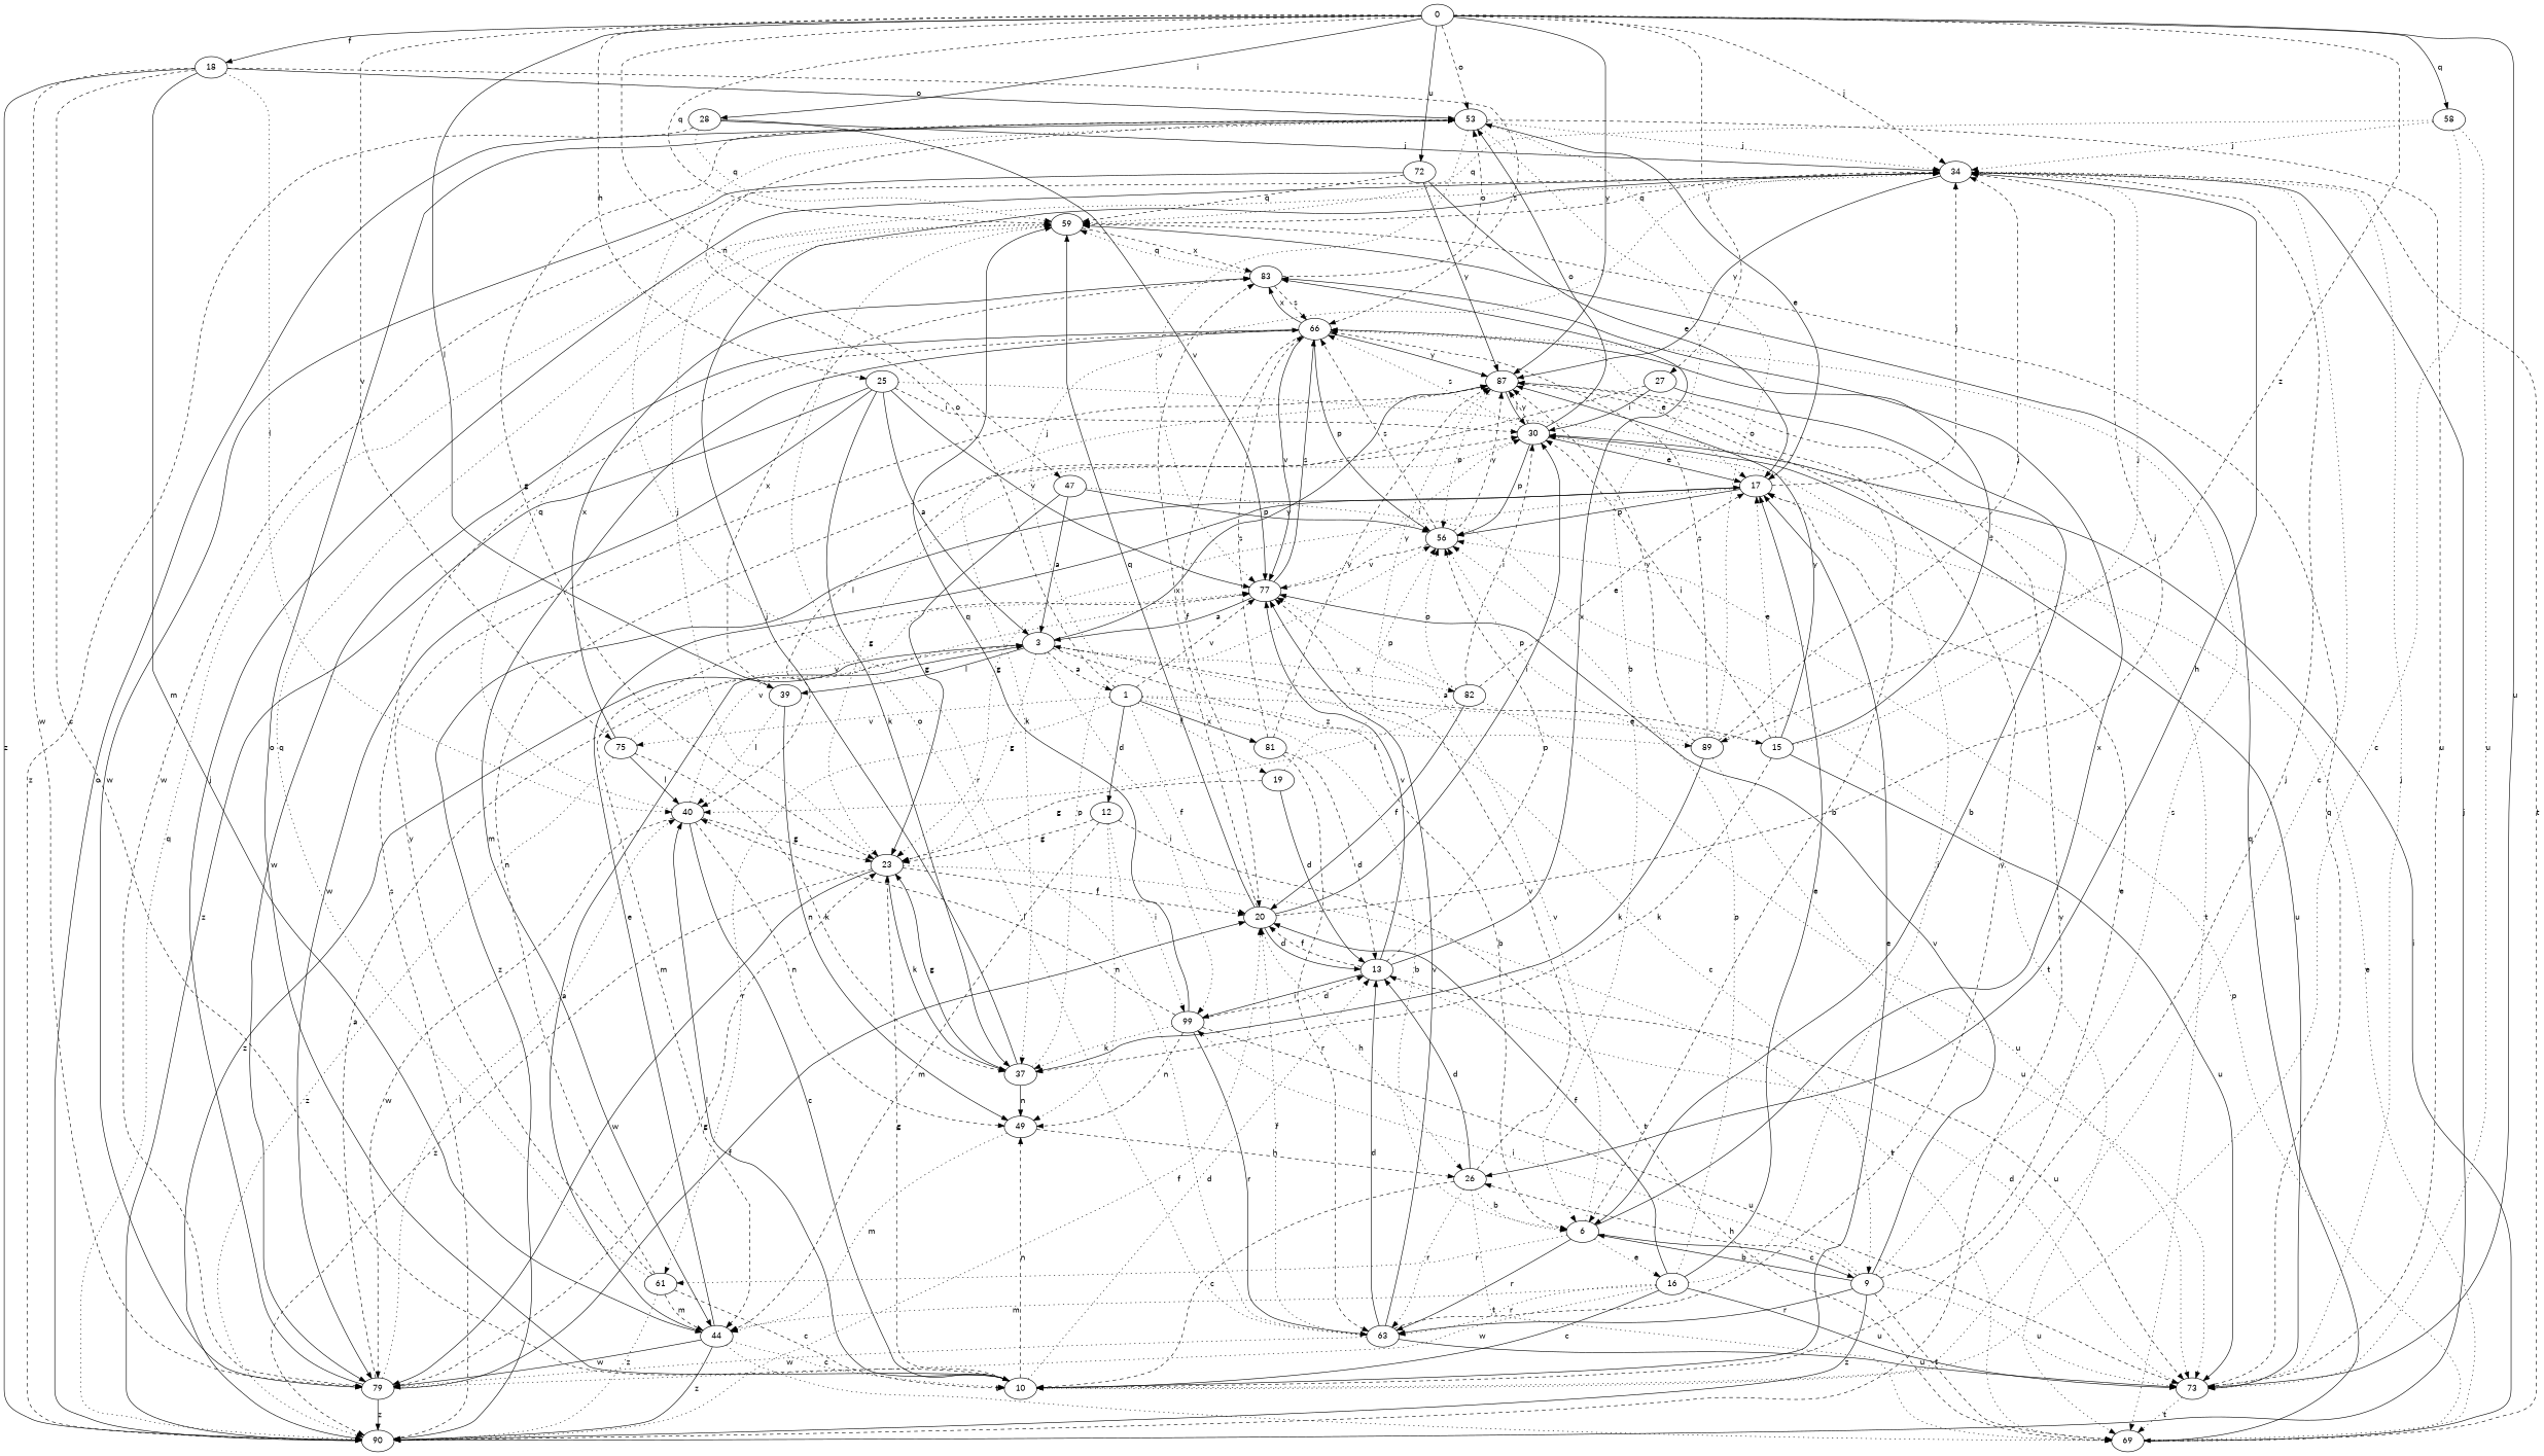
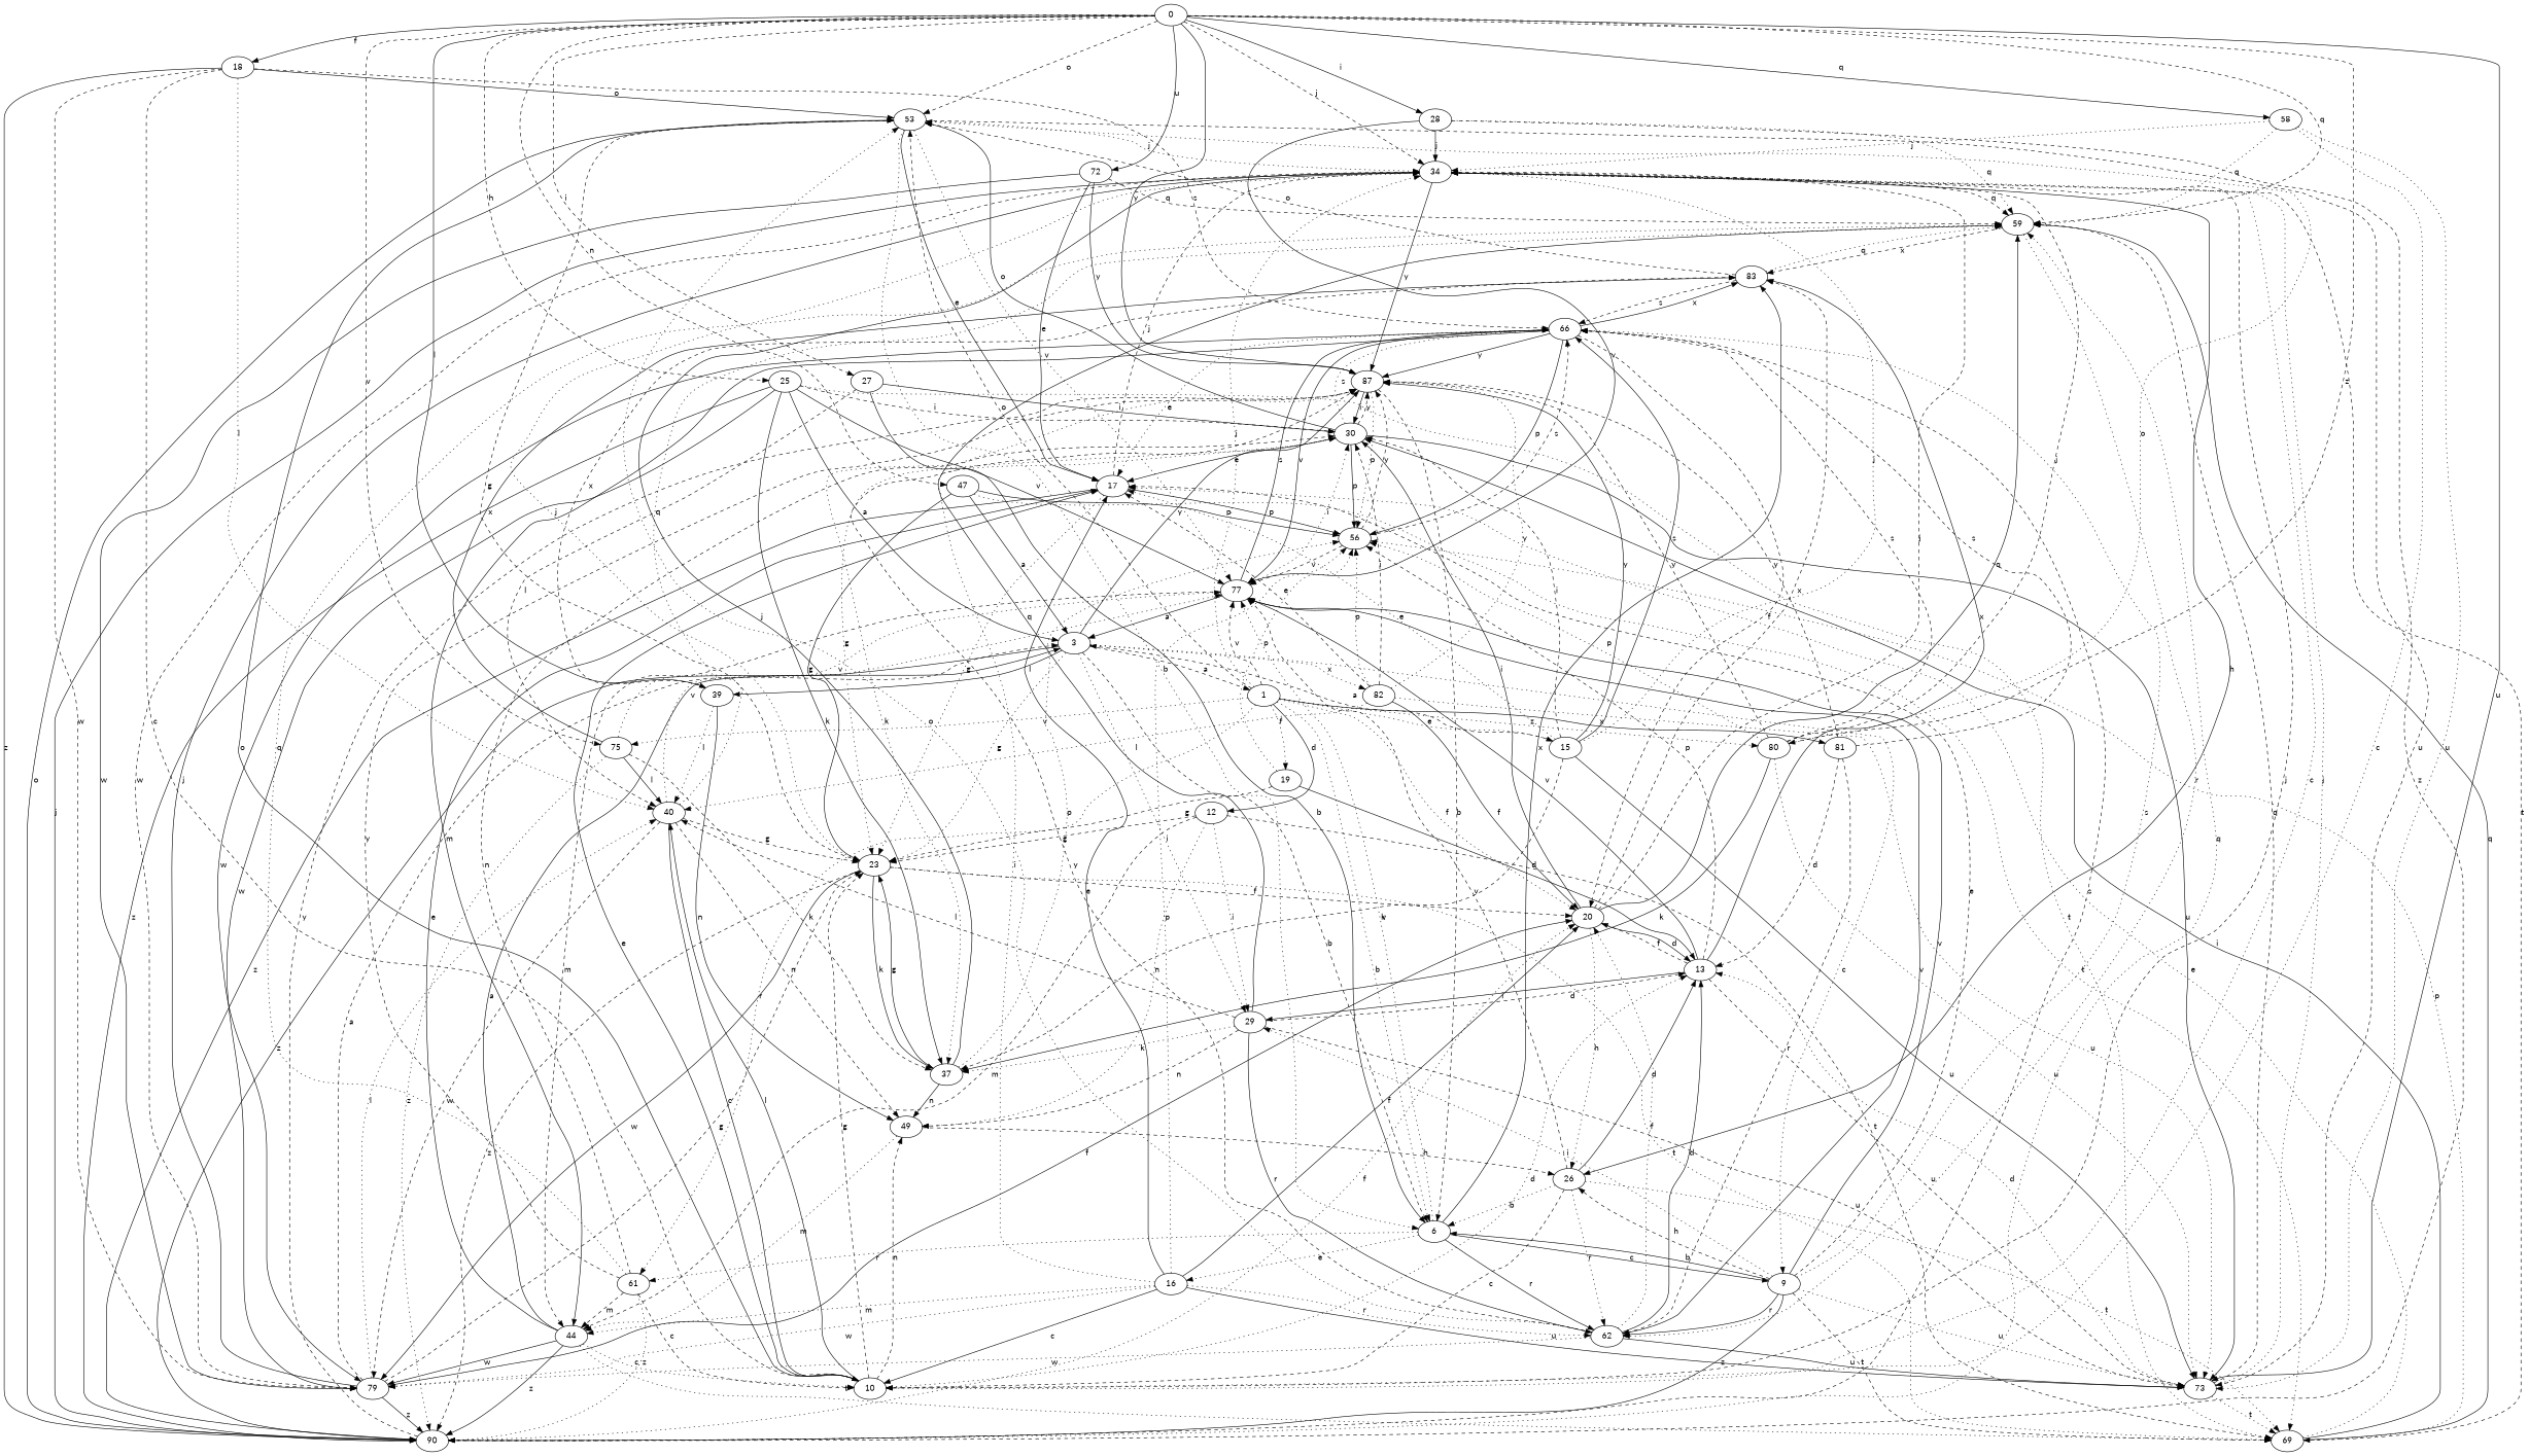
  strict digraph {
    fontname=Lato
    node [fontname=Lato]
    edge [fontname=Lato style=solid]
    0
    18
    25
    27
    28
    34
    39
    47
    53
    58
    59
    72
    73
    75
    87
-   89
+   89 [label=80]
    90
    66
    10
    40
    44
    79
    77
    3
    69
    30
    37
    6
    26
    83
    49
    23
    56
    17
-   62 [label=63]
+   62
    13
    1
    12
    15
    19
    20
    61
    81
    9
    16
-   29 [label=99]
+   29
    82
    0 -> 18 [label=f]
    0 -> 25 [label=h style=dashed]
    0 -> 27 [label=i style=dashed]
    0 -> 28 [label=i]
    0 -> 34 [label=j style=dashed]
    0 -> 39 [label=l]
    0 -> 47 [label=n style=dashed]
    0 -> 53 [label=o style=dashed]
    0 -> 58 [label=q]
    0 -> 59 [label=q style=dashed]
    0 -> 72 [label=u]
    0 -> 73 [label=u]
    0 -> 75 [label=v style=dashed]
    0 -> 87 [label=y]
    0 -> 89 [label=z style=dashed]
    18 -> 53 [label=o]
    18 -> 90 [label=z]
    18 -> 66 [label=s style=dashed]
    18 -> 10 [label=c style=dashed]
    18 -> 40 [label=l style=dotted]
-   18 -> 44 [label=m]
    18 -> 79 [label=w style=dashed]
    25 -> 90 [label=z]
    25 -> 79 [label=w]
    25 -> 77 [label=v]
    25 -> 3 [label=a]
    25 -> 69 [label=t style=dotted]
    25 -> 30 [label=i style=dashed]
    25 -> 37 [label=k]
    27 -> 40 [label=l style=dashed]
    27 -> 30 [label=i]
    27 -> 6 [label=b]
    28 -> 34 [label=j]
    28 -> 59 [label=q style=dotted]
    28 -> 90 [label=z style=dashed]
    28 -> 77 [label=v]
    34 -> 59 [label=q style=dashed]
    34 -> 87 [label=y]
    34 -> 10 [label=c style=dotted]
    34 -> 79 [label=w style=dashed]
    34 -> 69 [label=t style=dashed]
    34 -> 26 [label=h]
    39 -> 40 [label=l style=dotted]
    39 -> 83 [label=x style=dashed]
    39 -> 49 [label=n]
    47 -> 3 [label=a]
    47 -> 69 [label=t style=dotted]
    47 -> 23 [label=g]
    47 -> 56 [label=p]
    53 -> 34 [label=j style=dotted]
    53 -> 73 [label=u style=dashed]
    53 -> 77 [label=v style=dotted]
    53 -> 6 [label=b style=dotted]
    53 -> 23 [label=g style=dashed]
    53 -> 17 [label=e]
    58 -> 34 [label=j style=dotted]
    58 -> 59 [label=q style=dotted]
    58 -> 73 [label=u style=dotted]
    58 -> 10 [label=c style=dotted]
    59 -> 83 [label=x style=dashed]
    59 -> 62 [label=r style=dotted]
    72 -> 59 [label=q style=dashed]
    72 -> 87 [label=y]
    72 -> 79 [label=w]
    72 -> 17 [label=e]
    73 -> 34 [label=j style=dotted]
    73 -> 59 [label=q style=dashed]
    73 -> 69 [label=t style=dotted]
    73 -> 13 [label=d style=dotted]
    75 -> 90 [label=z style=dotted]
    75 -> 40 [label=l]
    75 -> 77 [label=v style=dotted]
    75 -> 37 [label=k style=dashed]
    75 -> 83 [label=x]
    87 -> 30 [label=i]
    87 -> 37 [label=k style=dotted]
    87 -> 6 [label=b style=dashed]
    87 -> 56 [label=p style=dotted]
    89 -> 34 [label=j style=dashed]
    89 -> 53 [label=o style=dotted]
    89 -> 73 [label=u style=dotted]
    89 -> 87 [label=y style=dashed]
    89 -> 66 [label=s style=dashed]
    89 -> 37 [label=k]
    89 -> 56 [label=p style=dotted]
    90 -> 34 [label=j]
    90 -> 53 [label=o]
    90 -> 59 [label=q style=dotted]
    90 -> 87 [label=y style=dashed]
    90 -> 66 [label=s style=dashed]
    90 -> 20 [label=f style=dotted]
    66 -> 87 [label=y]
    66 -> 44 [label=m]
    66 -> 79 [label=w]
    66 -> 77 [label=v]
    66 -> 83 [label=x]
    66 -> 56 [label=p]
    66 -> 17 [label=e style=dotted]
    66 -> 20 [label=f style=dashed]
    10 -> 34 [label=j style=dashed]
    10 -> 53 [label=o]
    10 -> 40 [label=l]
    10 -> 49 [label=n style=dashed]
    10 -> 23 [label=g style=dashed]
    10 -> 17 [label=e]
    10 -> 13 [label=d style=dotted]
    40 -> 59 [label=q style=dotted]
    40 -> 10 [label=c]
    40 -> 79 [label=w style=dashed]
    40 -> 77 [label=v style=dotted]
    40 -> 49 [label=n style=dashed]
    40 -> 23 [label=g style=dashed]
    44 -> 90 [label=z]
    44 -> 10 [label=c style=dotted]
    44 -> 79 [label=w]
    44 -> 3 [label=a]
    44 -> 69 [label=t style=dotted]
    44 -> 17 [label=e]
    79 -> 34 [label=j]
    79 -> 90 [label=z]
    79 -> 40 [label=l style=dotted]
    79 -> 3 [label=a style=dashed]
    79 -> 23 [label=g style=dashed]
    79 -> 20 [label=f]
    77 -> 66 [label=s]
    77 -> 44 [label=m style=dashed]
    77 -> 3 [label=a]
    77 -> 30 [label=i style=dotted]
    3 -> 39 [label=l]
    3 -> 87 [label=y]
    3 -> 90 [label=z]
    3 -> 6 [label=b style=dashed]
    3 -> 23 [label=g style=dotted]
    3 -> 1 [label=a style=dashed]
    3 -> 9 [label=c style=dotted]
    3 -> 29 [label=i style=dotted]
    3 -> 82 [label=x style=dotted]
    69 -> 59 [label=q]
    69 -> 30 [label=i]
    69 -> 56 [label=p style=dotted]
    69 -> 17 [label=e style=dotted]
    30 -> 53 [label=o]
    30 -> 73 [label=u]
    30 -> 87 [label=y style=dashed]
    30 -> 66 [label=s style=dotted]
    30 -> 23 [label=g style=dotted]
    30 -> 56 [label=p]
    30 -> 17 [label=e]
    37 -> 34 [label=j]
    37 -> 49 [label=n]
    37 -> 23 [label=g]
    37 -> 56 [label=p style=dotted]
    6 -> 77 [label=v style=dotted]
    6 -> 83 [label=x]
    6 -> 62 [label=r]
    6 -> 61 [label=r style=dotted]
    6 -> 9 [label=c]
    6 -> 16 [label=e style=dotted]
    26 -> 10 [label=c style=dashed]
    26 -> 77 [label=v style=dashed]
    26 -> 69 [label=t style=dotted]
    26 -> 6 [label=b style=dotted]
    26 -> 62 [label=r style=dotted]
    26 -> 13 [label=d]
    83 -> 53 [label=o style=dashed]
    83 -> 59 [label=q style=dotted]
    83 -> 66 [label=s style=dashed]
    49 -> 44 [label=m style=dotted]
    49 -> 26 [label=h style=dashed]
    23 -> 34 [label=j style=dotted]
    23 -> 90 [label=z style=dashed]
    23 -> 79 [label=w]
    23 -> 69 [label=t style=dotted]
    23 -> 37 [label=k]
    23 -> 20 [label=f style=dashed]
    56 -> 87 [label=y style=dashed]
    56 -> 66 [label=s style=dashed]
    56 -> 77 [label=v style=dashed]
    17 -> 34 [label=j style=dashed]
    17 -> 90 [label=z]
    17 -> 23 [label=g style=dotted]
    17 -> 56 [label=p]
    62 -> 53 [label=o style=dotted]
    62 -> 73 [label=u]
    62 -> 87 [label=y style=dashed]
    62 -> 79 [label=w style=dotted]
    62 -> 77 [label=v]
    62 -> 13 [label=d]
    62 -> 20 [label=f style=dotted]
    13 -> 73 [label=u style=dashed]
    13 -> 77 [label=v]
    13 -> 83 [label=x]
    13 -> 56 [label=p style=dashed]
    13 -> 20 [label=f style=dashed]
    13 -> 29 [label=i]
    1 -> 34 [label=j style=dotted]
    1 -> 53 [label=o style=dashed]
    1 -> 75 [label=v style=dotted]
    1 -> 89 [label=z style=dotted]
    1 -> 77 [label=v style=dashed]
    1 -> 6 [label=b style=dotted]
    1 -> 12 [label=d]
    1 -> 15 [label=e style=dotted]
    1 -> 19 [label=f style=dotted]
    1 -> 20 [label=f style=dotted]
    1 -> 61 [label=r style=dotted]
    1 -> 81 [label=x]
    12 -> 44 [label=m style=dashed]
    12 -> 69 [label=t style=dashed]
    12 -> 49 [label=n style=dotted]
    12 -> 23 [label=g style=dashed]
    12 -> 29 [label=i style=dotted]
    15 -> 34 [label=j style=dotted]
    15 -> 73 [label=u]
    15 -> 87 [label=y]
    15 -> 66 [label=s]
    15 -> 3 [label=a style=dashed]
    15 -> 30 [label=i style=dashed]
    15 -> 37 [label=k style=dashed]
    15 -> 17 [label=e style=dotted]
    19 -> 23 [label=g style=dashed]
    19 -> 56 [label=p style=dotted]
    19 -> 13 [label=d]
    20 -> 34 [label=j style=dashed]
    20 -> 59 [label=q]
    20 -> 30 [label=i]
    20 -> 26 [label=h style=dotted]
    20 -> 83 [label=x style=dashed]
    20 -> 13 [label=d]
    61 -> 59 [label=q style=dotted]
    61 -> 87 [label=y style=dashed]
    61 -> 90 [label=z style=dotted]
    61 -> 10 [label=c style=dashed]
    61 -> 44 [label=m style=dashed]
    61 -> 30 [label=n style=dashed]
    81 -> 87 [label=y style=dashed]
    81 -> 66 [label=s style=dashed]
    81 -> 62 [label=r style=dashed]
    81 -> 13 [label=d style=dashed]
    9 -> 73 [label=u style=dotted]
    9 -> 90 [label=z]
    9 -> 66 [label=s style=dotted]
    9 -> 77 [label=v]
    9 -> 69 [label=t style=dashed]
    9 -> 6 [label=b]
    9 -> 26 [label=h style=dashed]
    9 -> 17 [label=e style=dashed]
    9 -> 62 [label=r]
    9 -> 29 [label=i style=dotted]
    16 -> 73 [label=u]
    16 -> 10 [label=c]
    16 -> 44 [label=m style=dotted]
    16 -> 79 [label=w style=dotted]
    16 -> 30 [label=i style=dotted]
    16 -> 56 [label=p style=dotted]
    16 -> 17 [label=e]
    16 -> 62 [label=r style=dotted]
    16 -> 20 [label=f]
    29 -> 59 [label=q]
    29 -> 73 [label=u style=dashed]
    29 -> 40 [label=l style=dashed]
    29 -> 37 [label=k style=dotted]
    29 -> 49 [label=n style=dashed]
    29 -> 62 [label=r]
    29 -> 13 [label=d style=dashed]
    82 -> 73 [label=u style=dotted]
    82 -> 87 [label=y style=dotted]
    82 -> 40 [label=l style=dotted]
    82 -> 30 [label=i style=dashed]
    82 -> 56 [label=p style=dotted]
    82 -> 17 [label=e style=dashed]
    82 -> 20 [label=f]
  }
